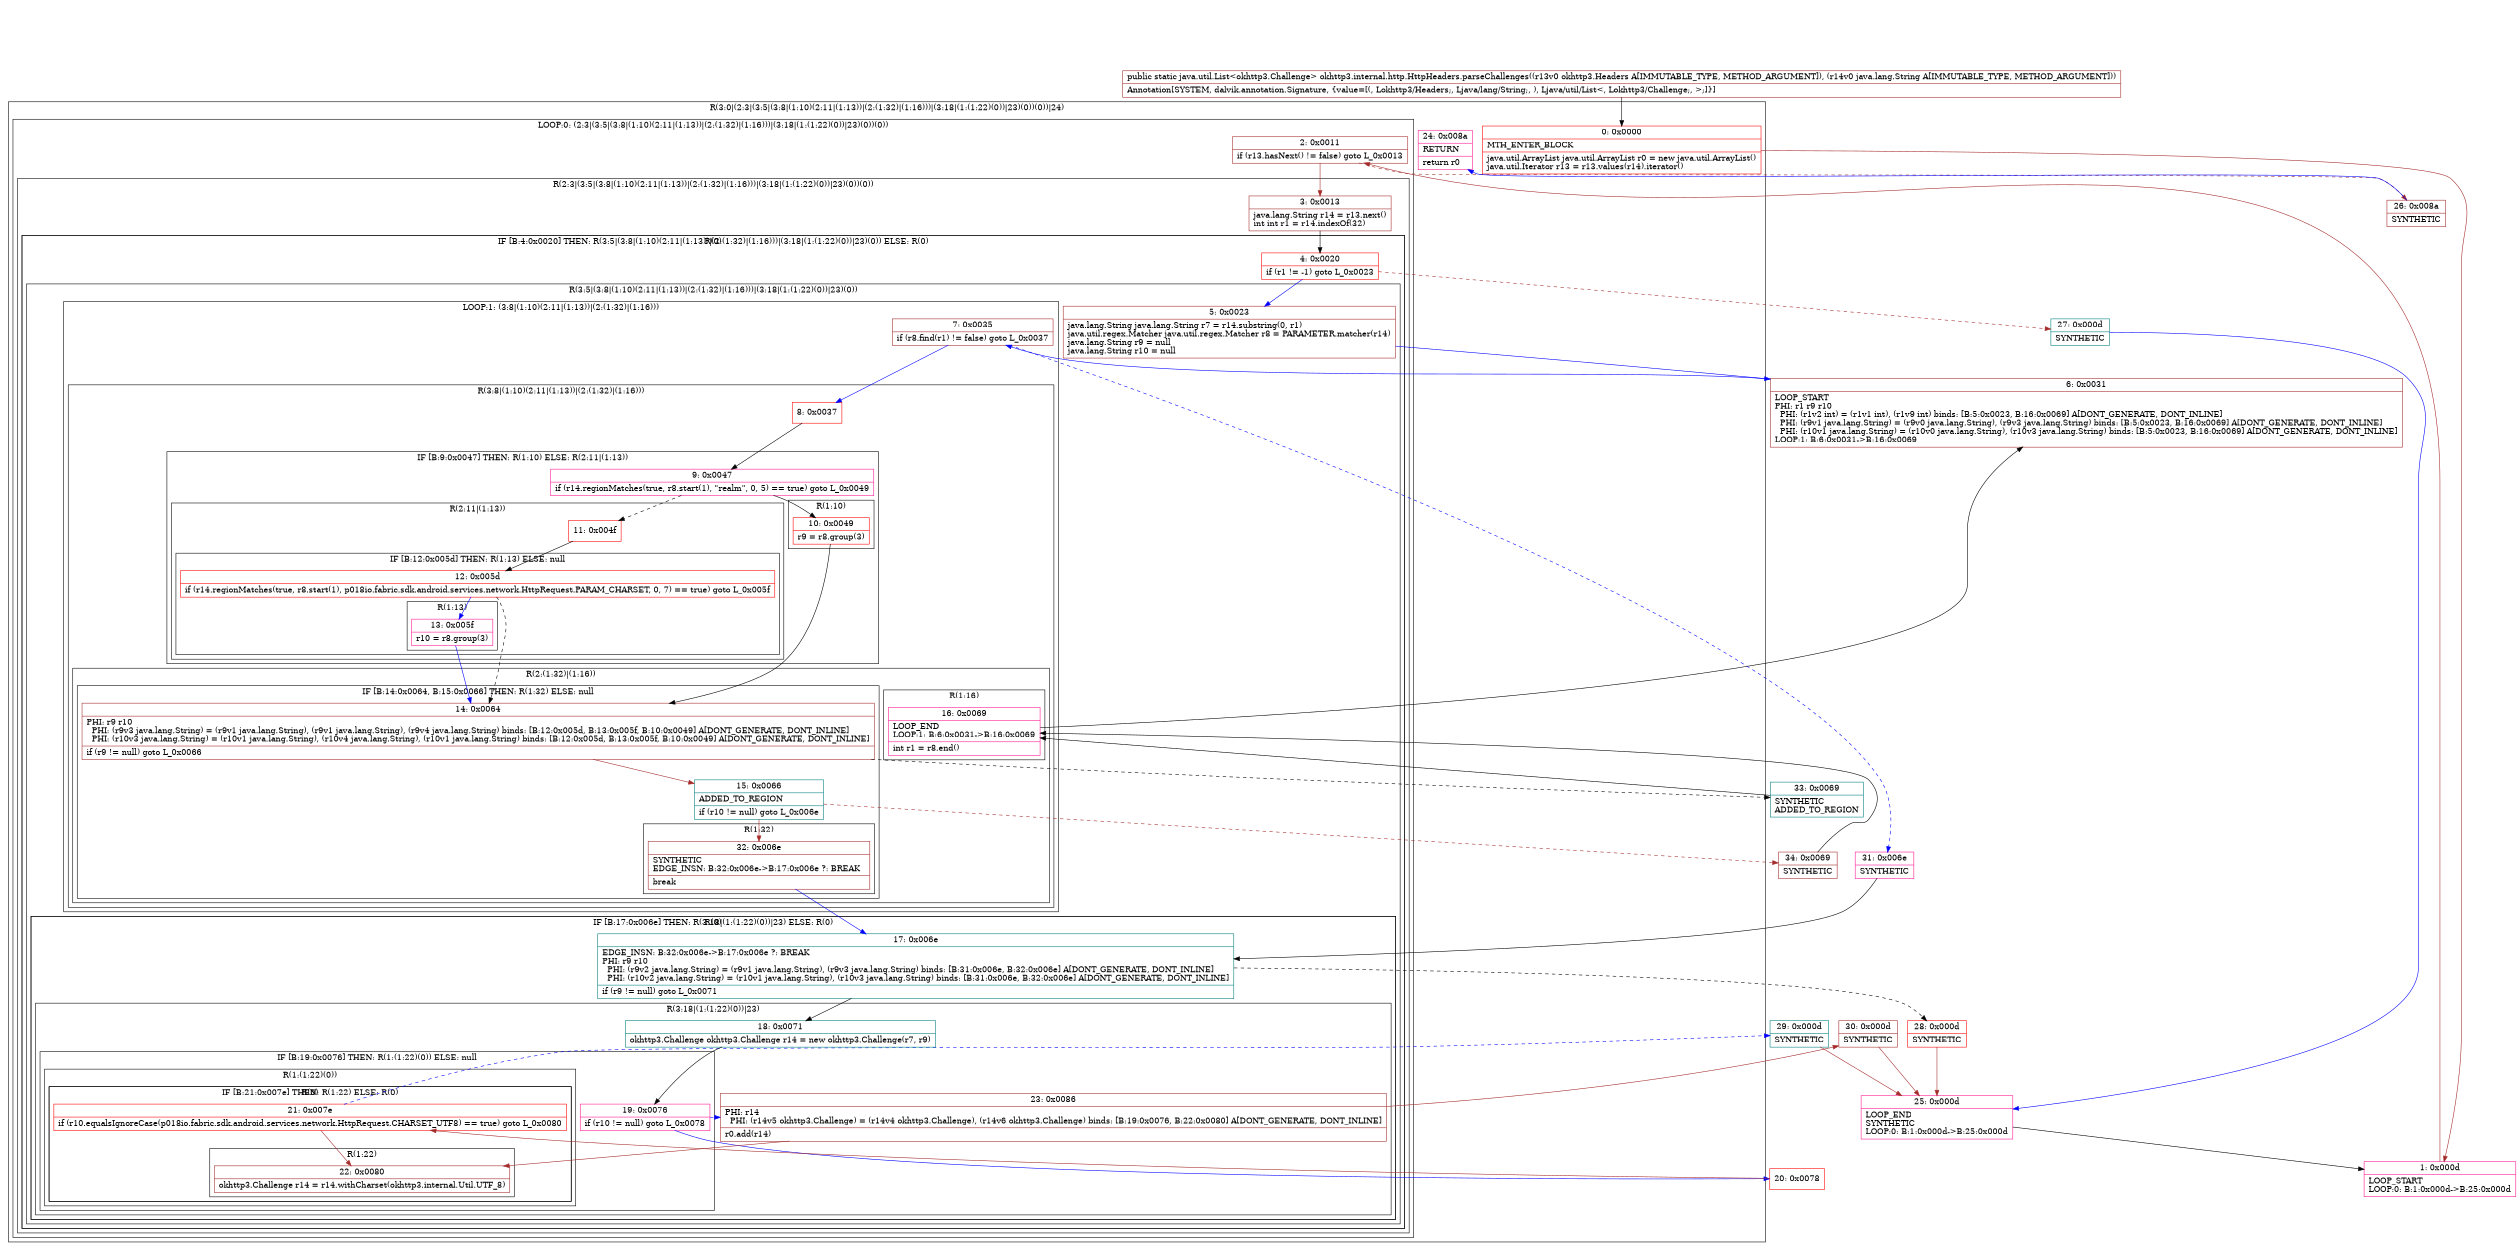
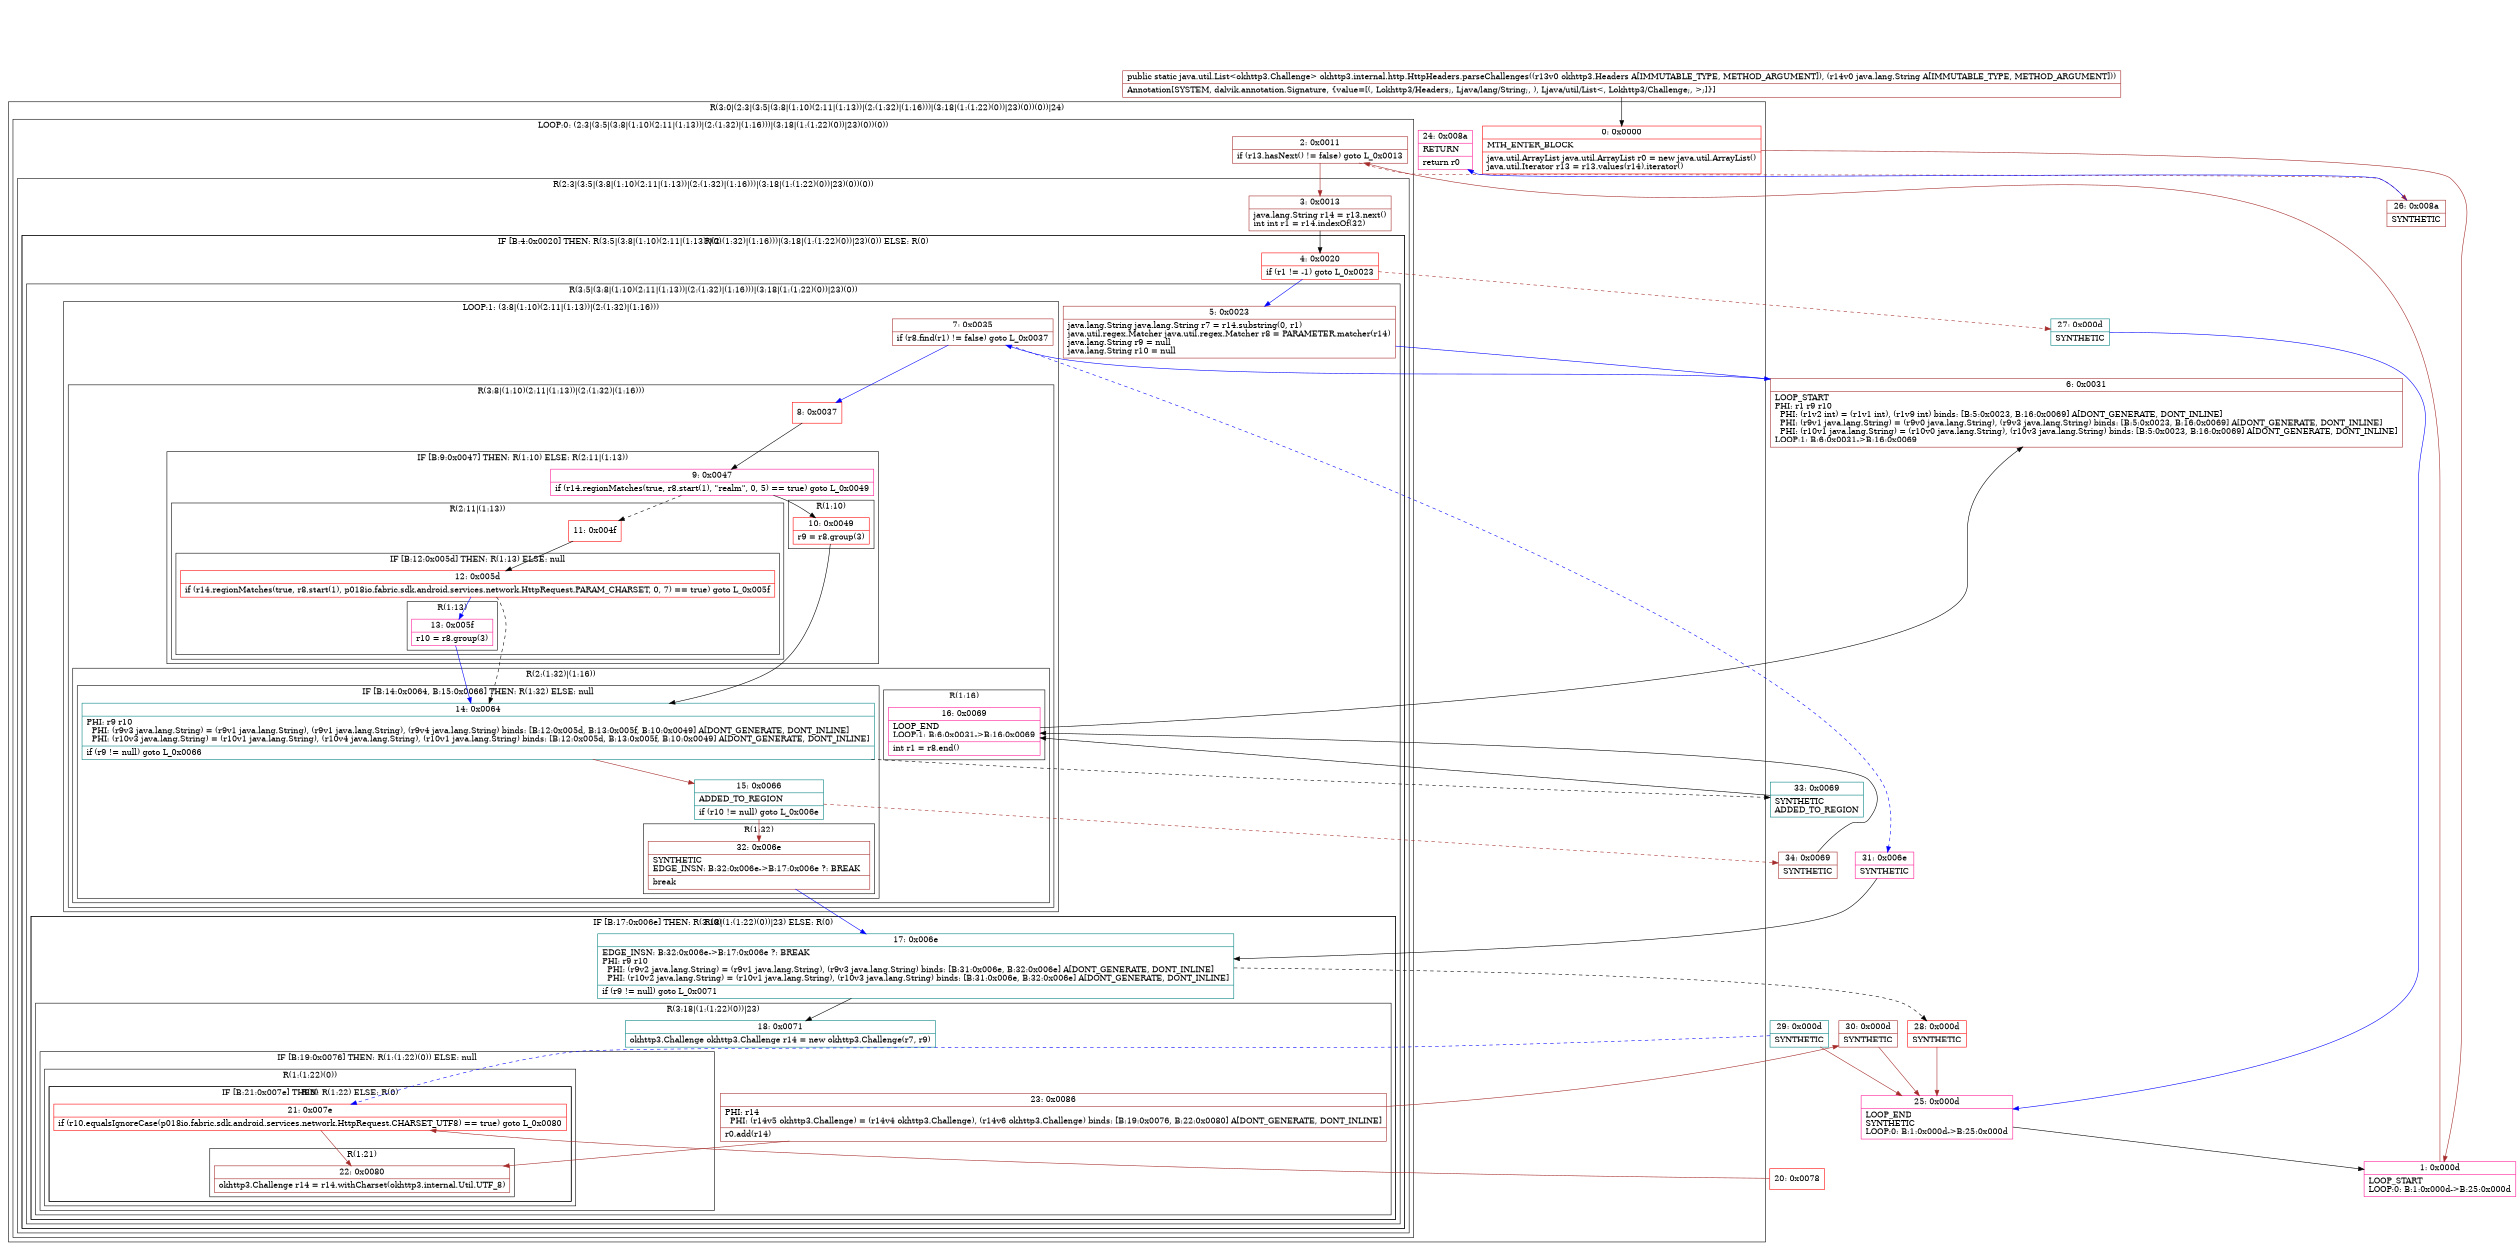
  digraph {
    node [color=brown shape=record]
    edge [color=black]
    n1 [color=red label="{10\:\ 0x0049|r9 = r8.group(3)\l}"]
    n2 [color=deeppink label="{13\:\ 0x005f|r10 = r8.group(3)\l}"]
    n3 [color=red label="{12\:\ 0x005d|if (r14.regionMatches(true, r8.start(1), p018io.fabric.sdk.android.services.network.HttpRequest.PARAM_CHARSET, 0, 7) == true) goto L_0x005f\l}"]
    n4 [color=red label="{11\:\ 0x004f}"]
    n5 [color=deeppink label="{9\:\ 0x0047|if (r14.regionMatches(true, r8.start(1), \"realm\", 0, 5) == true) goto L_0x0049\l}"]
    n6 [label="{32\:\ 0x006e|SYNTHETIC\lEDGE_INSN: B:32:0x006e\-\>B:17:0x006e ?: BREAK  \l|break\l}"]
-   n7 [label="{14\:\ 0x0064|PHI: r9 r10 \l  PHI: (r9v3 java.lang.String) = (r9v1 java.lang.String), (r9v1 java.lang.String), (r9v4 java.lang.String) binds: [B:12:0x005d, B:13:0x005f, B:10:0x0049] A[DONT_GENERATE, DONT_INLINE]\l  PHI: (r10v3 java.lang.String) = (r10v1 java.lang.String), (r10v4 java.lang.String), (r10v1 java.lang.String) binds: [B:12:0x005d, B:13:0x005f, B:10:0x0049] A[DONT_GENERATE, DONT_INLINE]\l|if (r9 != null) goto L_0x0066\l}"]
+   n7 [color=teal label="{14\:\ 0x0064|PHI: r9 r10 \l  PHI: (r9v3 java.lang.String) = (r9v1 java.lang.String), (r9v1 java.lang.String), (r9v4 java.lang.String) binds: [B:12:0x005d, B:13:0x005f, B:10:0x0049] A[DONT_GENERATE, DONT_INLINE]\l  PHI: (r10v3 java.lang.String) = (r10v1 java.lang.String), (r10v4 java.lang.String), (r10v1 java.lang.String) binds: [B:12:0x005d, B:13:0x005f, B:10:0x0049] A[DONT_GENERATE, DONT_INLINE]\l|if (r9 != null) goto L_0x0066\l}"]
    n8 [color=teal label="{15\:\ 0x0066|ADDED_TO_REGION\l|if (r10 != null) goto L_0x006e\l}"]
    n9 [color=deeppink label="{16\:\ 0x0069|LOOP_END\lLOOP:1: B:6:0x0031\-\>B:16:0x0069\l|int r1 = r8.end()\l}"]
    n10 [color=red label="{8\:\ 0x0037}"]
    n11 [label="{7\:\ 0x0035|if (r8.find(r1) != false) goto L_0x0037\l}"]
    n12 [label="{22\:\ 0x0080|okhttp3.Challenge r14 = r14.withCharset(okhttp3.internal.Util.UTF_8)\l}"]
    n13 [color=red label="{21\:\ 0x007e|if (r10.equalsIgnoreCase(p018io.fabric.sdk.android.services.network.HttpRequest.CHARSET_UTF8) == true) goto L_0x0080\l}"]
-   n14 [color=deeppink label="{19\:\ 0x0076|if (r10 != null) goto L_0x0078\l}"]
    n15 [color=teal label="{18\:\ 0x0071|okhttp3.Challenge okhttp3.Challenge r14 = new okhttp3.Challenge(r7, r9)\l}"]
    n16 [label="{23\:\ 0x0086|PHI: r14 \l  PHI: (r14v5 okhttp3.Challenge) = (r14v4 okhttp3.Challenge), (r14v6 okhttp3.Challenge) binds: [B:19:0x0076, B:22:0x0080] A[DONT_GENERATE, DONT_INLINE]\l|r0.add(r14)\l}"]
    n17 [color=teal label="{17\:\ 0x006e|EDGE_INSN: B:32:0x006e\-\>B:17:0x006e ?: BREAK  \lPHI: r9 r10 \l  PHI: (r9v2 java.lang.String) = (r9v1 java.lang.String), (r9v3 java.lang.String) binds: [B:31:0x006e, B:32:0x006e] A[DONT_GENERATE, DONT_INLINE]\l  PHI: (r10v2 java.lang.String) = (r10v1 java.lang.String), (r10v3 java.lang.String) binds: [B:31:0x006e, B:32:0x006e] A[DONT_GENERATE, DONT_INLINE]\l|if (r9 != null) goto L_0x0071\l}"]
    n18 [label="{5\:\ 0x0023|java.lang.String java.lang.String r7 = r14.substring(0, r1)\ljava.util.regex.Matcher java.util.regex.Matcher r8 = PARAMETER.matcher(r14)\ljava.lang.String r9 = null\ljava.lang.String r10 = null\l}"]
    n19 [color=red label="{4\:\ 0x0020|if (r1 != \-1) goto L_0x0023\l}"]
    n20 [label="{3\:\ 0x0013|java.lang.String r14 = r13.next()\lint int r1 = r14.indexOf(32)\l}"]
    n21 [label="{2\:\ 0x0011|if (r13.hasNext() != false) goto L_0x0013\l}"]
    n22 [color=red label="{0\:\ 0x0000|MTH_ENTER_BLOCK\l|java.util.ArrayList java.util.ArrayList r0 = new java.util.ArrayList()\ljava.util.Iterator r13 = r13.values(r14).iterator()\l}"]
    n23 [color=deeppink label="{24\:\ 0x008a|RETURN\l|return r0\l}"]
    n24 [color=teal label="{33\:\ 0x0069|SYNTHETIC\lADDED_TO_REGION\l}"]
    n25 [label="{34\:\ 0x0069|SYNTHETIC\l}"]
    n26 [label="{6\:\ 0x0031|LOOP_START\lPHI: r1 r9 r10 \l  PHI: (r1v2 int) = (r1v1 int), (r1v9 int) binds: [B:5:0x0023, B:16:0x0069] A[DONT_GENERATE, DONT_INLINE]\l  PHI: (r9v1 java.lang.String) = (r9v0 java.lang.String), (r9v3 java.lang.String) binds: [B:5:0x0023, B:16:0x0069] A[DONT_GENERATE, DONT_INLINE]\l  PHI: (r10v1 java.lang.String) = (r10v0 java.lang.String), (r10v3 java.lang.String) binds: [B:5:0x0023, B:16:0x0069] A[DONT_GENERATE, DONT_INLINE]\lLOOP:1: B:6:0x0031\-\>B:16:0x0069\l}"]
    n27 [color=deeppink label="{31\:\ 0x006e|SYNTHETIC\l}"]
    n28 [color=teal label="{29\:\ 0x000d|SYNTHETIC\l}"]
    n29 [color=red label="{20\:\ 0x0078}"]
    n30 [label="{30\:\ 0x000d|SYNTHETIC\l}"]
    n31 [color=red label="{28\:\ 0x000d|SYNTHETIC\l}"]
    n32 [color=teal label="{27\:\ 0x000d|SYNTHETIC\l}"]
    n33 [label="{26\:\ 0x008a|SYNTHETIC\l}"]
    n34 [color=deeppink label="{1\:\ 0x000d|LOOP_START\lLOOP:0: B:1:0x000d\-\>B:25:0x000d\l}"]
    n35 [color=deeppink label="{25\:\ 0x000d|LOOP_END\lSYNTHETIC\lLOOP:0: B:1:0x000d\-\>B:25:0x000d\l}"]
    n36 [label="{public static java.util.List\<okhttp3.Challenge\> okhttp3.internal.http.HttpHeaders.parseChallenges((r13v0 okhttp3.Headers A[IMMUTABLE_TYPE, METHOD_ARGUMENT]), (r14v0 java.lang.String A[IMMUTABLE_TYPE, METHOD_ARGUMENT]))  | Annotation[SYSTEM, dalvik.annotation.Signature, \{value=[(, Lokhttp3\/Headers;, Ljava\/lang\/String;, ), Ljava\/util\/List\<, Lokhttp3\/Challenge;, \>;]\}]\l}"]
    subgraph cluster_1 {
      label="R(3:0|(2:3|(3:5|(3:8|(1:10)(2:11|(1:13))|(2:(1:32)|(1:16)))|(3:18|(1:(1:22)(0))|23)(0))(0))|24)"
      n22
      n23
      subgraph cluster_2 {
        label="LOOP:0: (2:3|(3:5|(3:8|(1:10)(2:11|(1:13))|(2:(1:32)|(1:16)))|(3:18|(1:(1:22)(0))|23)(0))(0))"
        n21
        subgraph cluster_3 {
          label="R(2:3|(3:5|(3:8|(1:10)(2:11|(1:13))|(2:(1:32)|(1:16)))|(3:18|(1:(1:22)(0))|23)(0))(0))"
          n20
          subgraph cluster_4 {
            label="IF [B:4:0x0020] THEN: R(3:5|(3:8|(1:10)(2:11|(1:13))|(2:(1:32)|(1:16)))|(3:18|(1:(1:22)(0))|23)(0)) ELSE: R(0)"
            n19
            subgraph cluster_5 {
              label="R(3:5|(3:8|(1:10)(2:11|(1:13))|(2:(1:32)|(1:16)))|(3:18|(1:(1:22)(0))|23)(0))"
              n18
              subgraph cluster_6 {
                label="LOOP:1: (3:8|(1:10)(2:11|(1:13))|(2:(1:32)|(1:16)))"
                n11
                subgraph cluster_7 {
                  label="R(3:8|(1:10)(2:11|(1:13))|(2:(1:32)|(1:16)))"
                  n10
                  subgraph cluster_8 {
                    label="IF [B:9:0x0047] THEN: R(1:10) ELSE: R(2:11|(1:13))"
                    n5
                    subgraph cluster_9 {
                      label="R(1:10)"
                      n1
                    }
                    subgraph cluster_10 {
                      label="R(2:11|(1:13))"
                      n4
                      subgraph cluster_11 {
                        label="IF [B:12:0x005d] THEN: R(1:13) ELSE: null"
                        n3
                        subgraph cluster_12 {
                          label="R(1:13)"
                          n2
                        }
                      }
                    }
                  }
                  subgraph cluster_13 {
                    label="R(2:(1:32)|(1:16))"
                    subgraph cluster_14 {
                      label="IF [B:14:0x0064, B:15:0x0066] THEN: R(1:32) ELSE: null"
                      n7
                      n8
                      subgraph cluster_15 {
                        label="R(1:32)"
                        n6
                      }
                    }
                    subgraph cluster_16 {
                      label="R(1:16)"
                      n9
                    }
                  }
                }
              }
              subgraph cluster_17 {
                label="IF [B:17:0x006e] THEN: R(3:18|(1:(1:22)(0))|23) ELSE: R(0)"
                n17
                subgraph cluster_18 {
                  label="R(3:18|(1:(1:22)(0))|23)"
                  n15
                  n16
                  subgraph cluster_19 {
                    label="IF [B:19:0x0076] THEN: R(1:(1:22)(0)) ELSE: null"
-                   n14
                    subgraph cluster_20 {
                      label="R(1:(1:22)(0))"
                      subgraph cluster_21 {
                        label="IF [B:21:0x007e] THEN: R(1:22) ELSE: R(0)"
                        n13
                        subgraph cluster_22 {
-                         label="R(1:22)"
+                         label="R(1:21)"
                          n12
                        }
                        subgraph cluster_23 {
                          label="R(0)"
                        }
                      }
                    }
                  }
                }
                subgraph cluster_24 {
                  label="R(0)"
                }
              }
            }
            subgraph cluster_25 {
              label="R(0)"
            }
          }
        }
      }
    }
    n1 -> n7
    n2 -> n7 [color=blue]
    n3 -> n2 [color=blue]
    n3 -> n7 [style=dashed]
    n4 -> n3
    n5 -> n1
    n5 -> n4 [style=dashed]
    n6 -> n17 [color=blue]
    n7 -> n8 [color=brown]
    n7 -> n24 [style=dashed]
    n8 -> n6 [color=brown]
    n8 -> n25 [color=brown style=dashed]
    n9 -> n26
    n10 -> n5
    n11 -> n10 [color=blue]
    n11 -> n27 [color=blue style=dashed]
    n13 -> n12 [color=brown]
-   n13 -> n28 [color=blue style=dashed]
-   n14 -> n16 [color=blue style=dashed]
-   n14 -> n29 [color=blue]
-   n15 -> n14
+   n28 -> n13 [color=blue style=dashed]
    n16 -> n12 [color=brown]
    n16 -> n30 [color=brown]
    n17 -> n15
    n17 -> n31 [style=dashed]
    n18 -> n26 [color=blue]
    n19 -> n18 [color=blue]
    n19 -> n32 [color=brown style=dashed]
    n20 -> n19
    n21 -> n20 [color=brown]
    n21 -> n33 [color=brown style=dashed]
    n22 -> n34 [color=brown]
    n24 -> n9
    n25 -> n9
    n26 -> n11 [color=blue]
    n27 -> n17
    n28 -> n35 [color=brown]
    n29 -> n13 [color=brown]
    n30 -> n35 [color=brown]
    n31 -> n35 [color=brown]
    n32 -> n35 [color=blue]
    n33 -> n23 [color=blue]
    n34 -> n21 [color=brown]
    n35 -> n34
    n36 -> n22
  }
